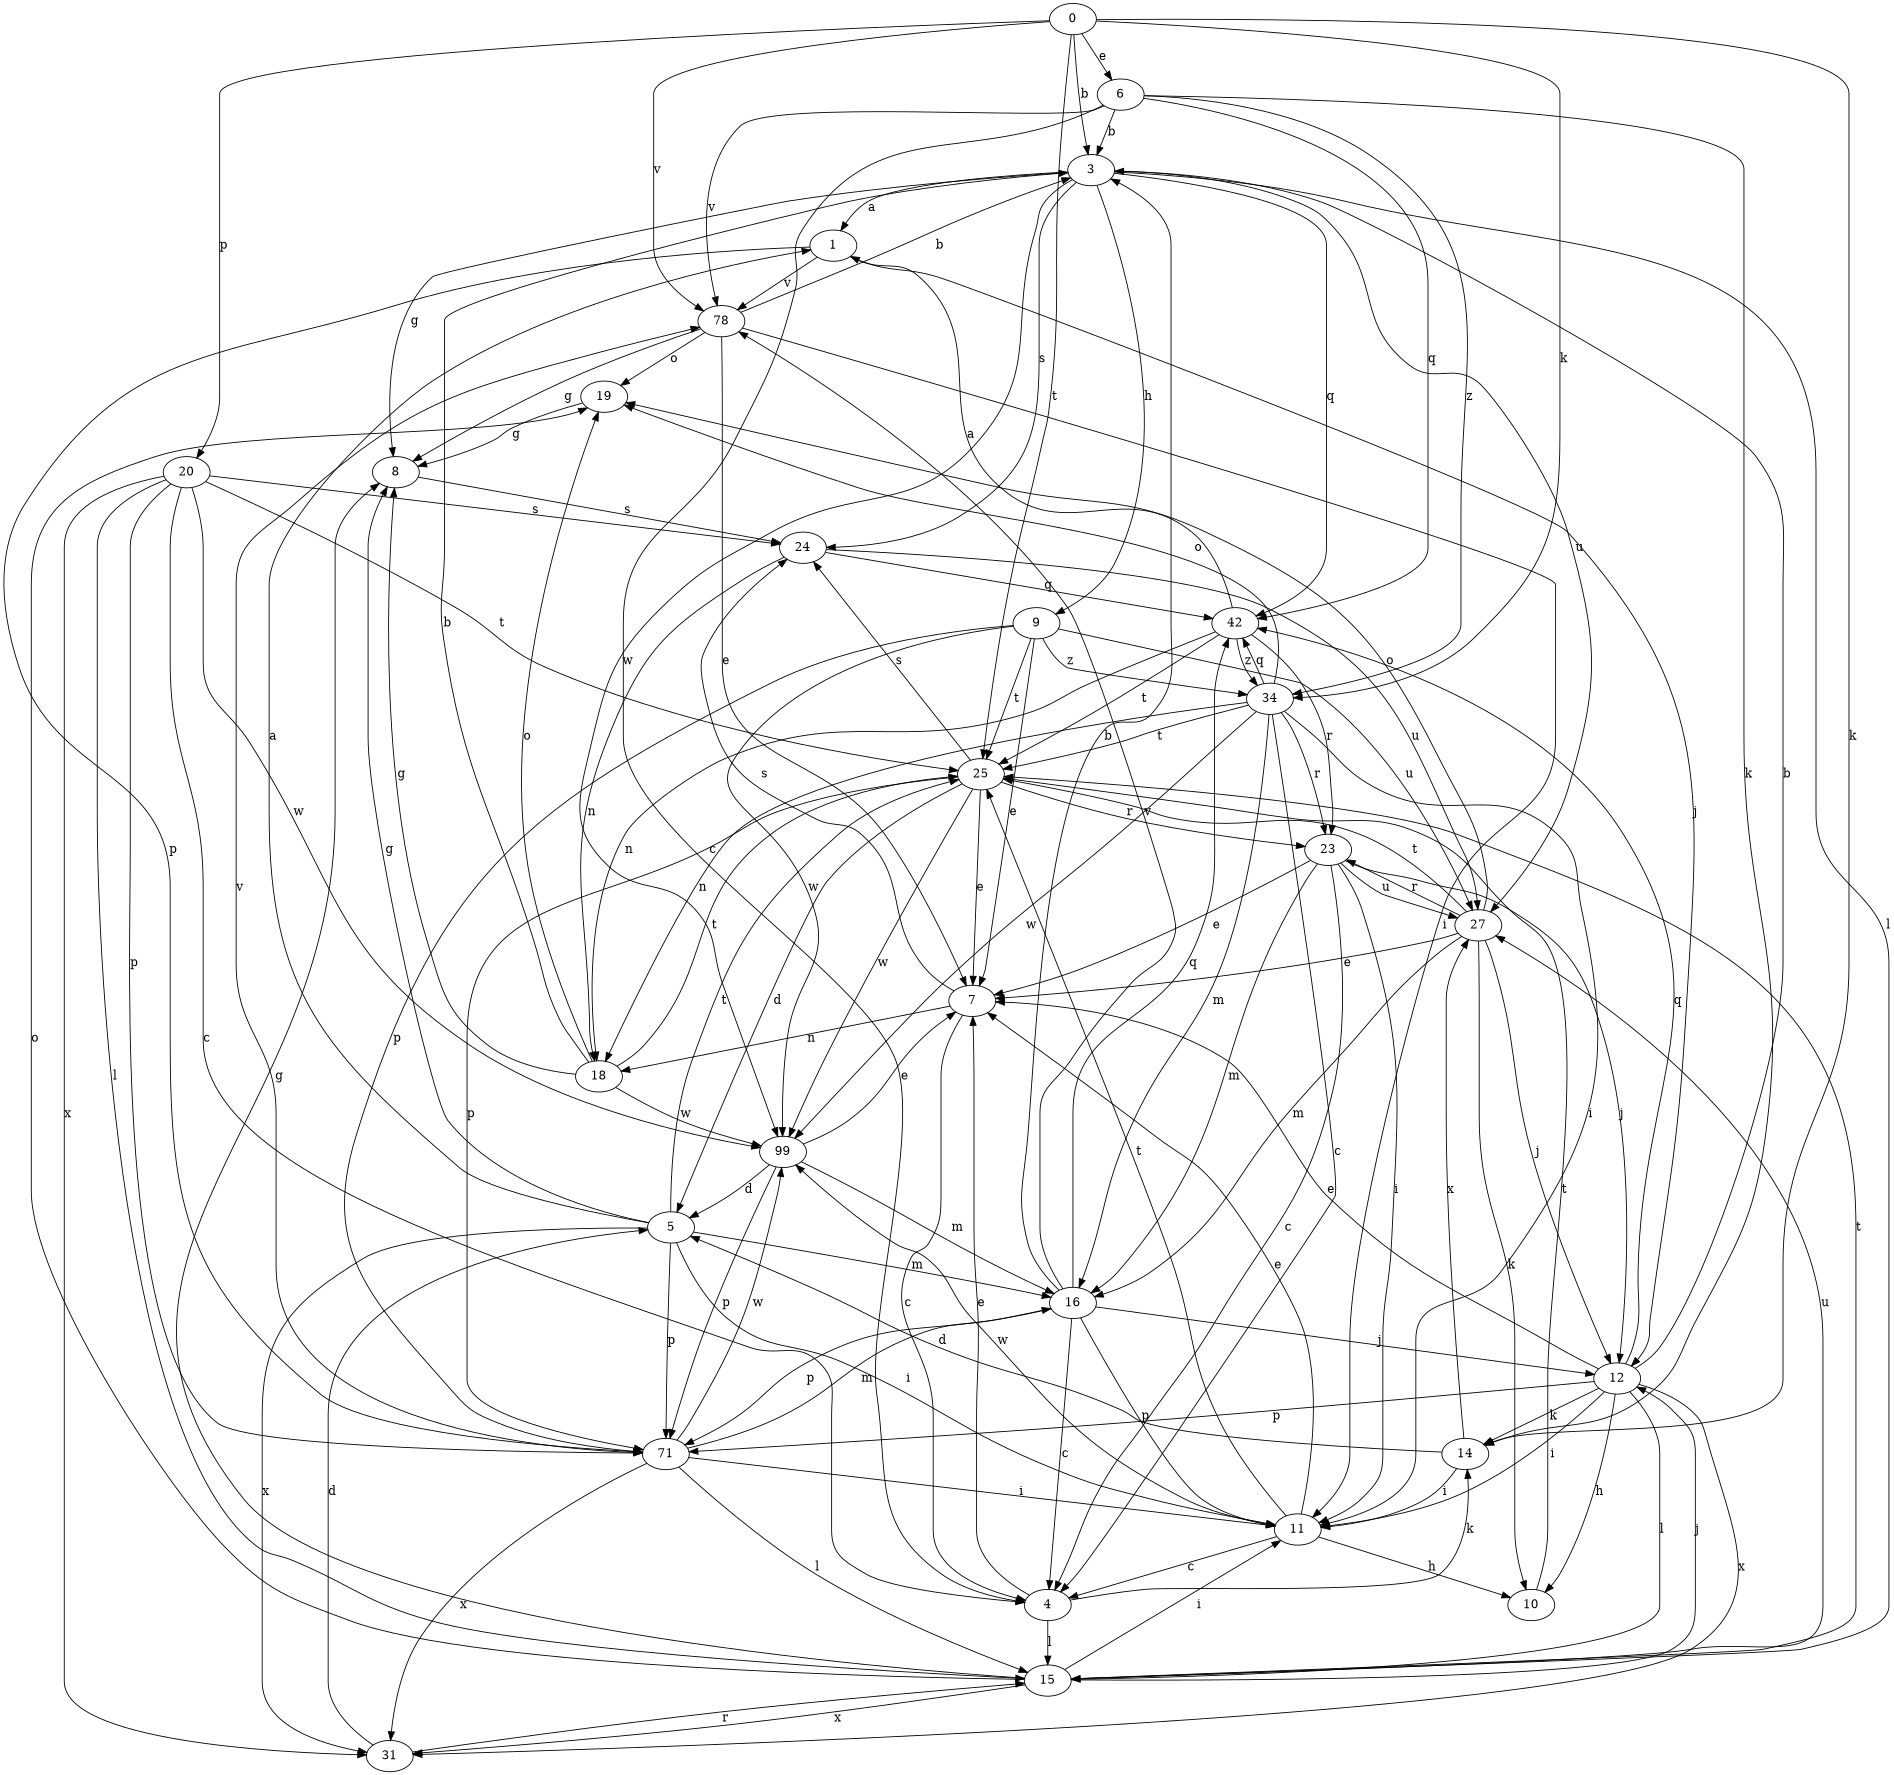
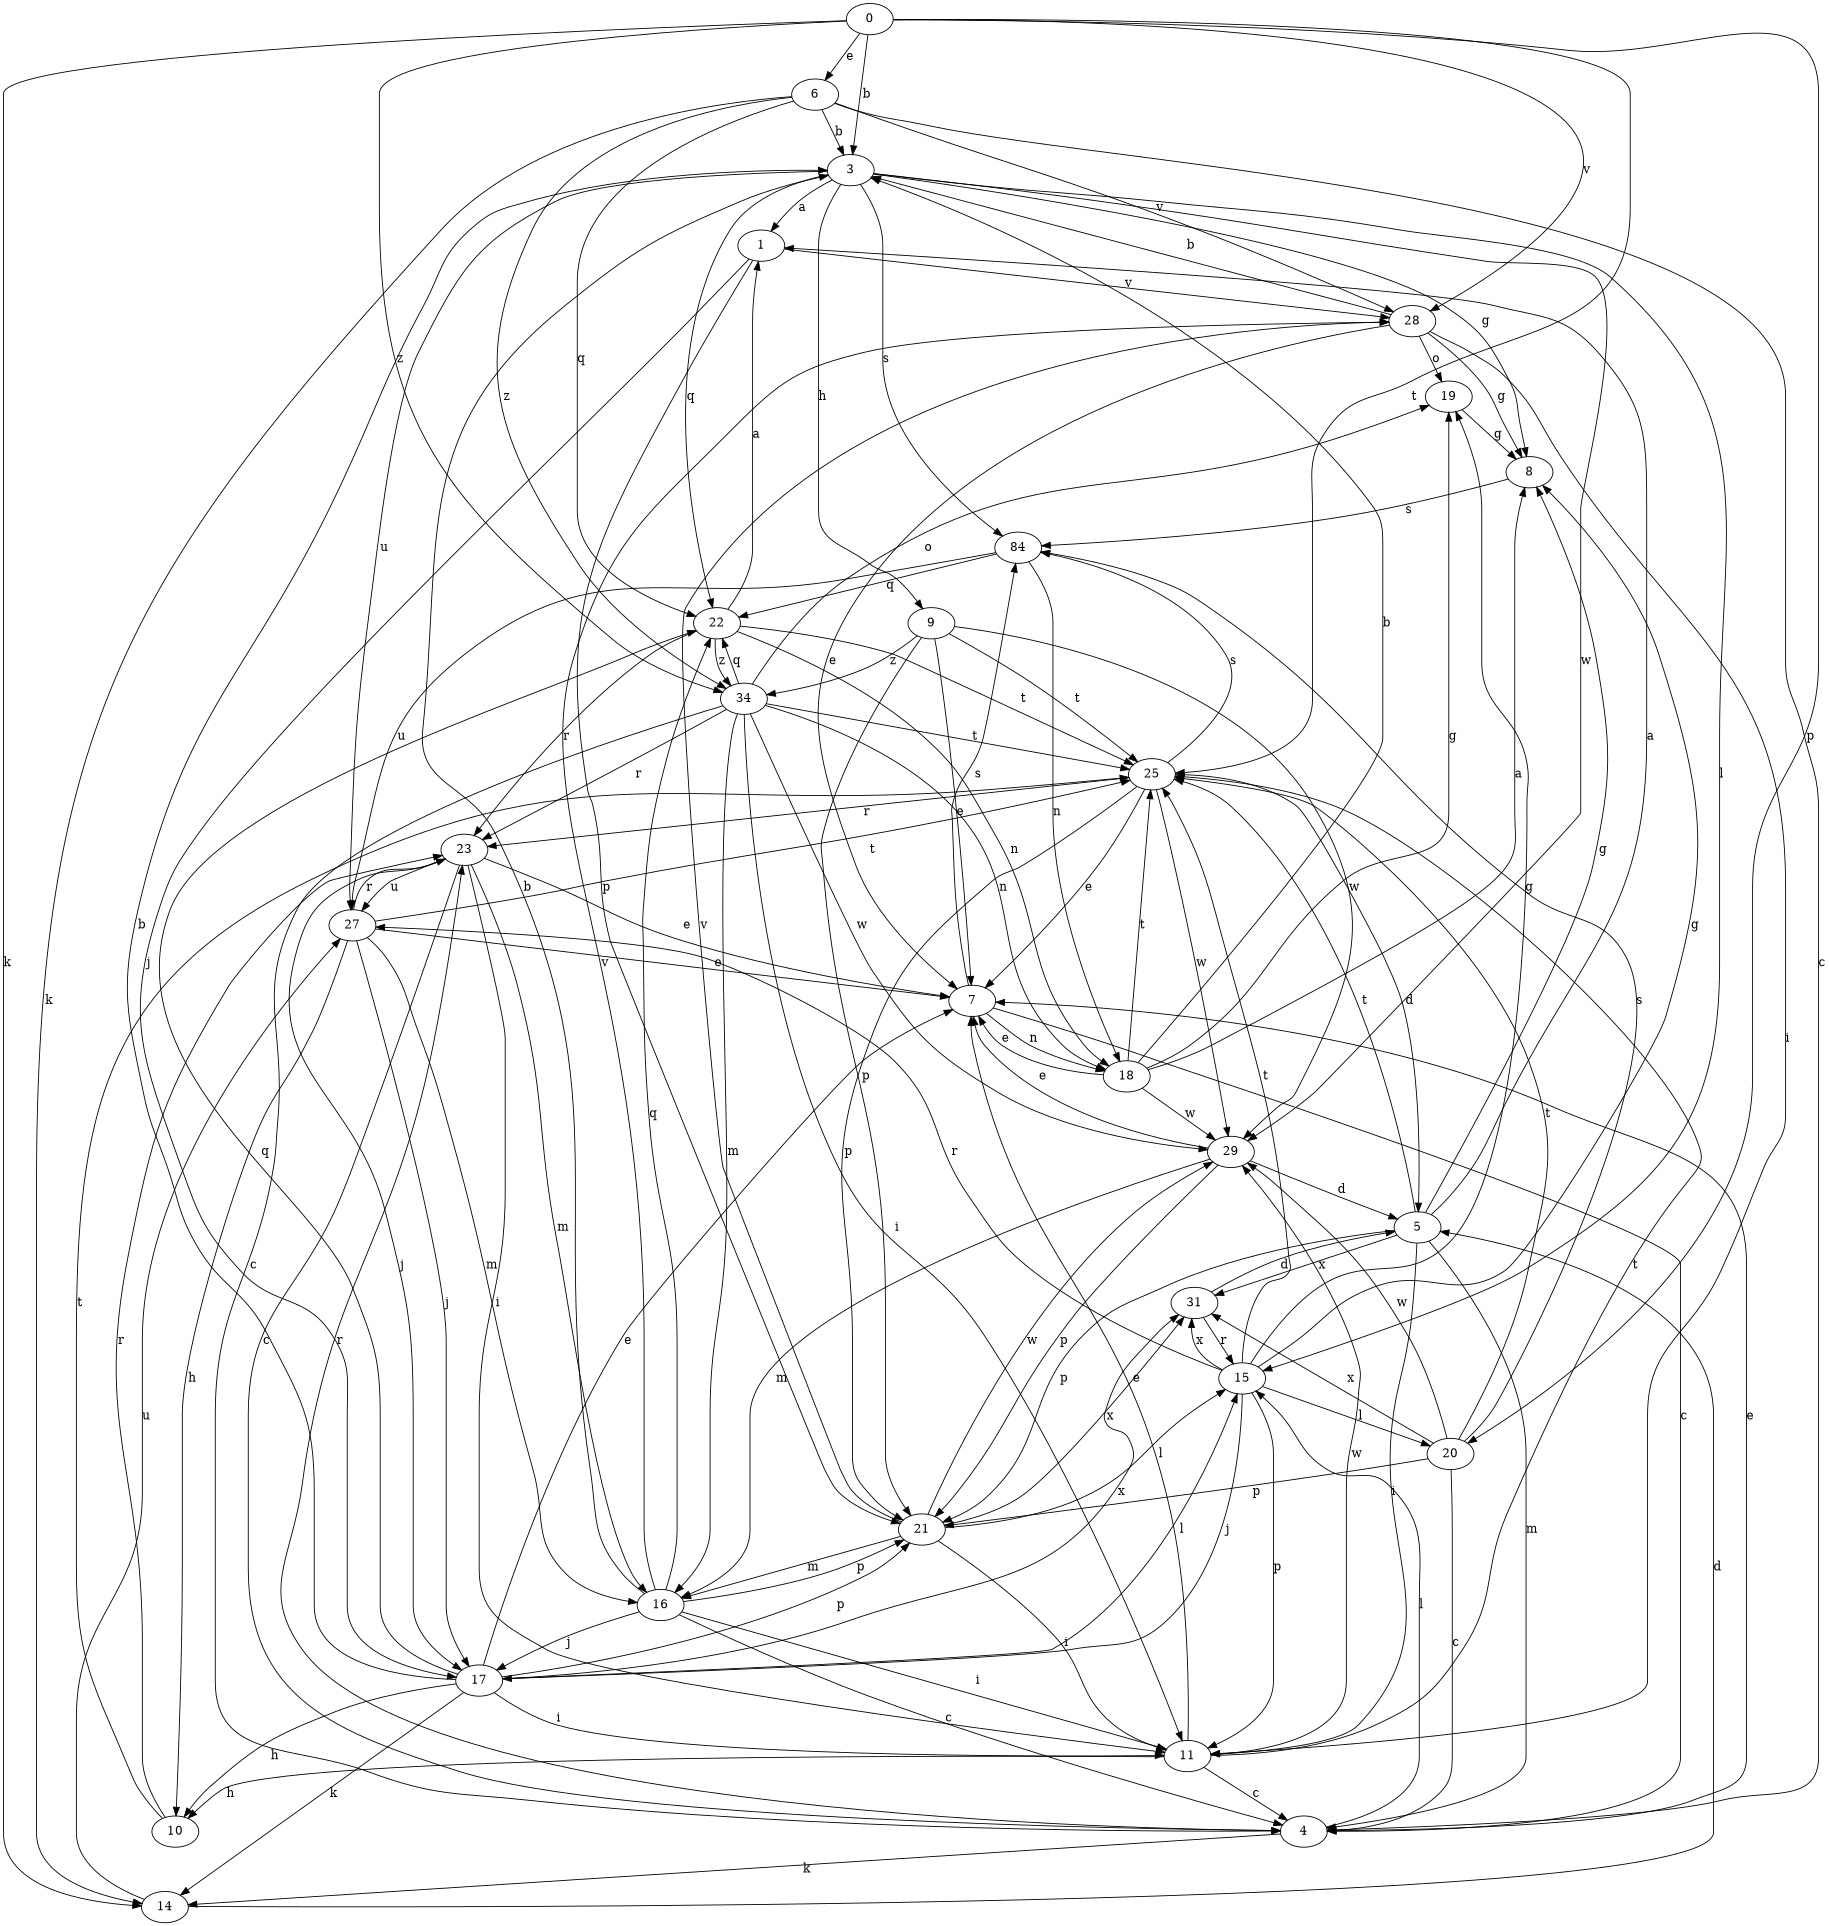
  strict digraph {
    0
    3
    6
    14
    20
    25
-   28 [label=78]
+   28
    34
    1
    8
    9
    15
-   22 [label=42]
-   24
+   22
+   24 [label=84]
    27
-   29 [label=99]
+   29
    4
    5
    11
-   21 [label=71]
+   21
    31
    7
    23
    19
    16
    18
-   12
+   12 [label=17]
    10
    0 -> 3 [label=b]
    0 -> 6 [label=e]
    0 -> 14 [label=k]
    0 -> 20 [label=p]
    0 -> 25 [label=t]
    0 -> 28 [label=v]
-   0 -> 34 [label=k]
+   0 -> 34 [label=z]
    3 -> 1 [label=a]
    3 -> 8 [label=g]
    3 -> 9 [label=h]
    3 -> 15 [label=l]
    3 -> 22 [label=q]
    3 -> 24 [label=s]
    3 -> 27 [label=u]
    3 -> 29 [label=w]
    6 -> 3 [label=b]
    6 -> 14 [label=k]
    6 -> 28 [label=v]
    6 -> 34 [label=z]
    6 -> 22 [label=q]
    6 -> 4 [label=c]
-   14 -> 27 [label=x]
+   14 -> 27 [label=u]
    14 -> 5 [label=d]
-   14 -> 11 [label=i]
    20 -> 25 [label=t]
-   20 -> 15 [label=l]
+   15 -> 20 [label=l]
    20 -> 24 [label=s]
    20 -> 29 [label=w]
    20 -> 4 [label=c]
    20 -> 21 [label=p]
    20 -> 31 [label=x]
    25 -> 24 [label=s]
    25 -> 29 [label=w]
    25 -> 5 [label=d]
    25 -> 21 [label=p]
    25 -> 7 [label=e]
    25 -> 23 [label=r]
    28 -> 3 [label=b]
    28 -> 8 [label=g]
    28 -> 11 [label=i]
    28 -> 7 [label=e]
    28 -> 19 [label=o]
    34 -> 25 [label=t]
    34 -> 22 [label=q]
    34 -> 29 [label=w]
    34 -> 4 [label=c]
    34 -> 11 [label=i]
    34 -> 23 [label=r]
    34 -> 19 [label=o]
    34 -> 16 [label=m]
    34 -> 18 [label=n]
    1 -> 28 [label=v]
    1 -> 21 [label=p]
    1 -> 12 [label=j]
    8 -> 24 [label=s]
    9 -> 25 [label=t]
    9 -> 34 [label=z]
-   9 -> 27 [label=u]
    9 -> 29 [label=w]
    9 -> 21 [label=p]
    9 -> 7 [label=e]
    15 -> 25 [label=t]
    15 -> 8 [label=g]
-   15 -> 27 [label=u]
-   15 -> 11 [label=i]
+   15 -> 27 [label=r]
+   15 -> 11 [label=p]
    15 -> 31 [label=x]
-   15 -> 19 [label=o]
+   15 -> 19 [label=g]
    15 -> 12 [label=j]
    22 -> 25 [label=t]
    22 -> 34 [label=z]
    22 -> 1 [label=a]
    22 -> 23 [label=r]
    22 -> 18 [label=n]
    24 -> 22 [label=q]
    24 -> 27 [label=u]
    24 -> 18 [label=n]
    27 -> 25 [label=t]
    27 -> 7 [label=e]
    27 -> 23 [label=r]
-   27 -> 19 [label=o]
    27 -> 16 [label=m]
    27 -> 12 [label=j]
-   27 -> 10 [label=k]
+   27 -> 10 [label=h]
    29 -> 5 [label=d]
    29 -> 21 [label=p]
    29 -> 7 [label=e]
    29 -> 16 [label=m]
    4 -> 14 [label=k]
    4 -> 15 [label=l]
    4 -> 7 [label=e]
+   4 -> 23 [label=r]
    5 -> 25 [label=t]
    5 -> 1 [label=a]
    5 -> 8 [label=g]
    5 -> 11 [label=i]
    5 -> 21 [label=p]
    5 -> 31 [label=x]
-   5 -> 16 [label=m]
+   5 -> 4 [label=m]
    11 -> 25 [label=t]
    11 -> 29 [label=w]
    11 -> 4 [label=c]
    11 -> 7 [label=e]
    11 -> 10 [label=h]
    21 -> 28 [label=v]
    21 -> 15 [label=l]
    21 -> 29 [label=w]
    21 -> 11 [label=i]
    21 -> 31 [label=x]
    21 -> 16 [label=m]
    31 -> 15 [label=r]
    31 -> 5 [label=d]
    7 -> 24 [label=s]
    7 -> 4 [label=c]
    7 -> 18 [label=n]
    23 -> 27 [label=u]
    23 -> 4 [label=c]
    23 -> 11 [label=i]
    23 -> 7 [label=e]
    23 -> 16 [label=m]
    23 -> 12 [label=j]
    19 -> 8 [label=g]
    16 -> 3 [label=b]
    16 -> 28 [label=v]
    16 -> 22 [label=q]
    16 -> 4 [label=c]
-   16 -> 11 [label=p]
+   16 -> 11 [label=i]
    16 -> 21 [label=p]
    16 -> 12 [label=j]
    18 -> 3 [label=b]
    18 -> 25 [label=t]
-   18 -> 8 [label=g]
+   18 -> 8 [label=a]
    18 -> 29 [label=w]
-   18 -> 19 [label=o]
+   18 -> 7 [label=e]
+   18 -> 19 [label=g]
    12 -> 3 [label=b]
    12 -> 14 [label=k]
    12 -> 15 [label=l]
    12 -> 22 [label=q]
    12 -> 11 [label=i]
    12 -> 21 [label=p]
    12 -> 31 [label=x]
    12 -> 7 [label=e]
    12 -> 10 [label=h]
    10 -> 25 [label=t]
+   10 -> 23 [label=r]
  }
